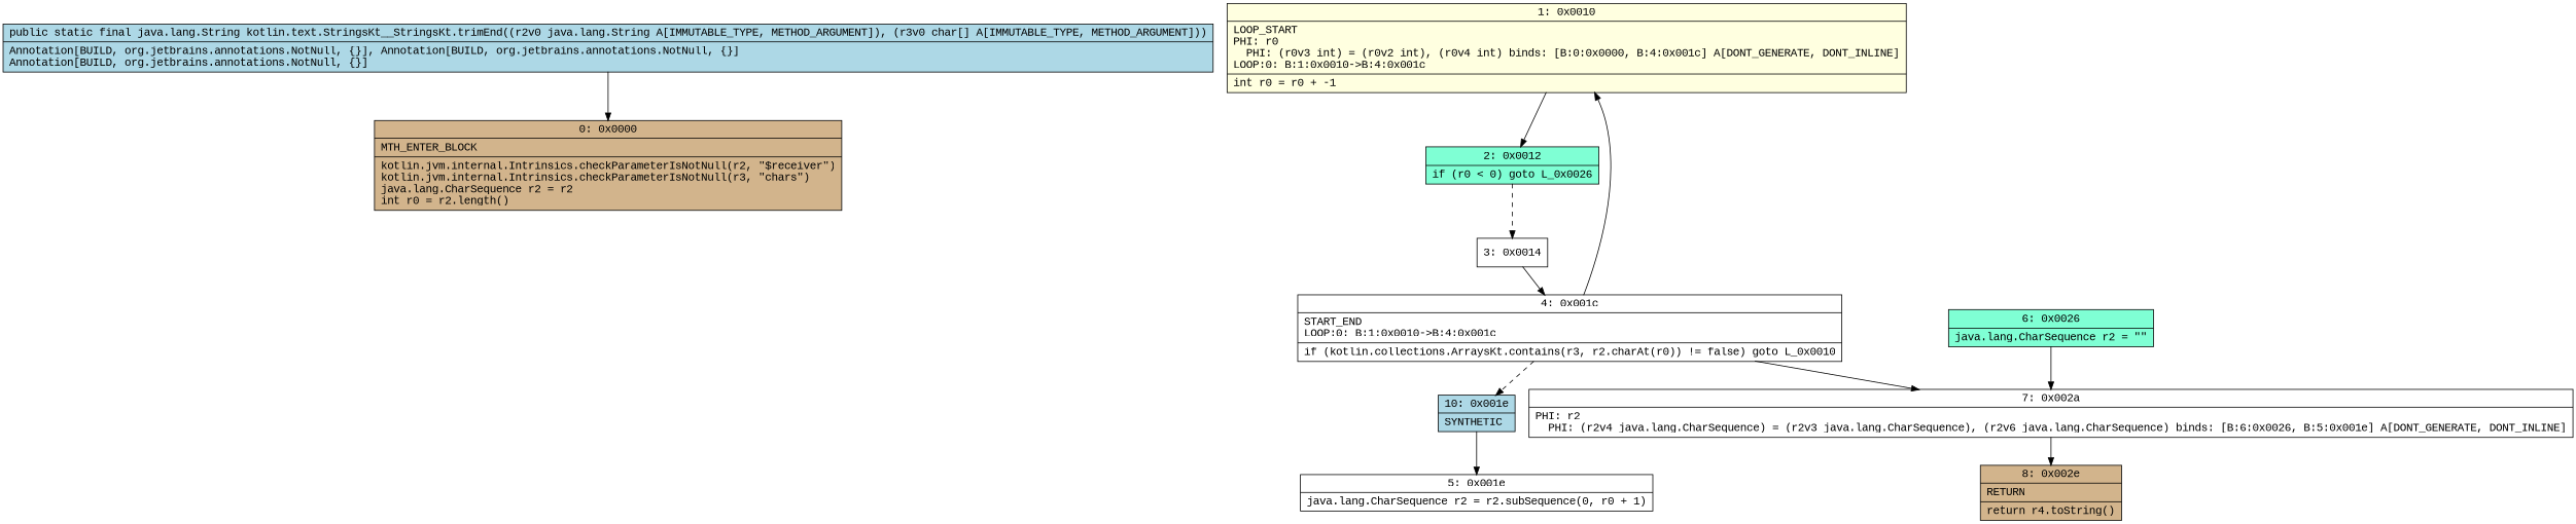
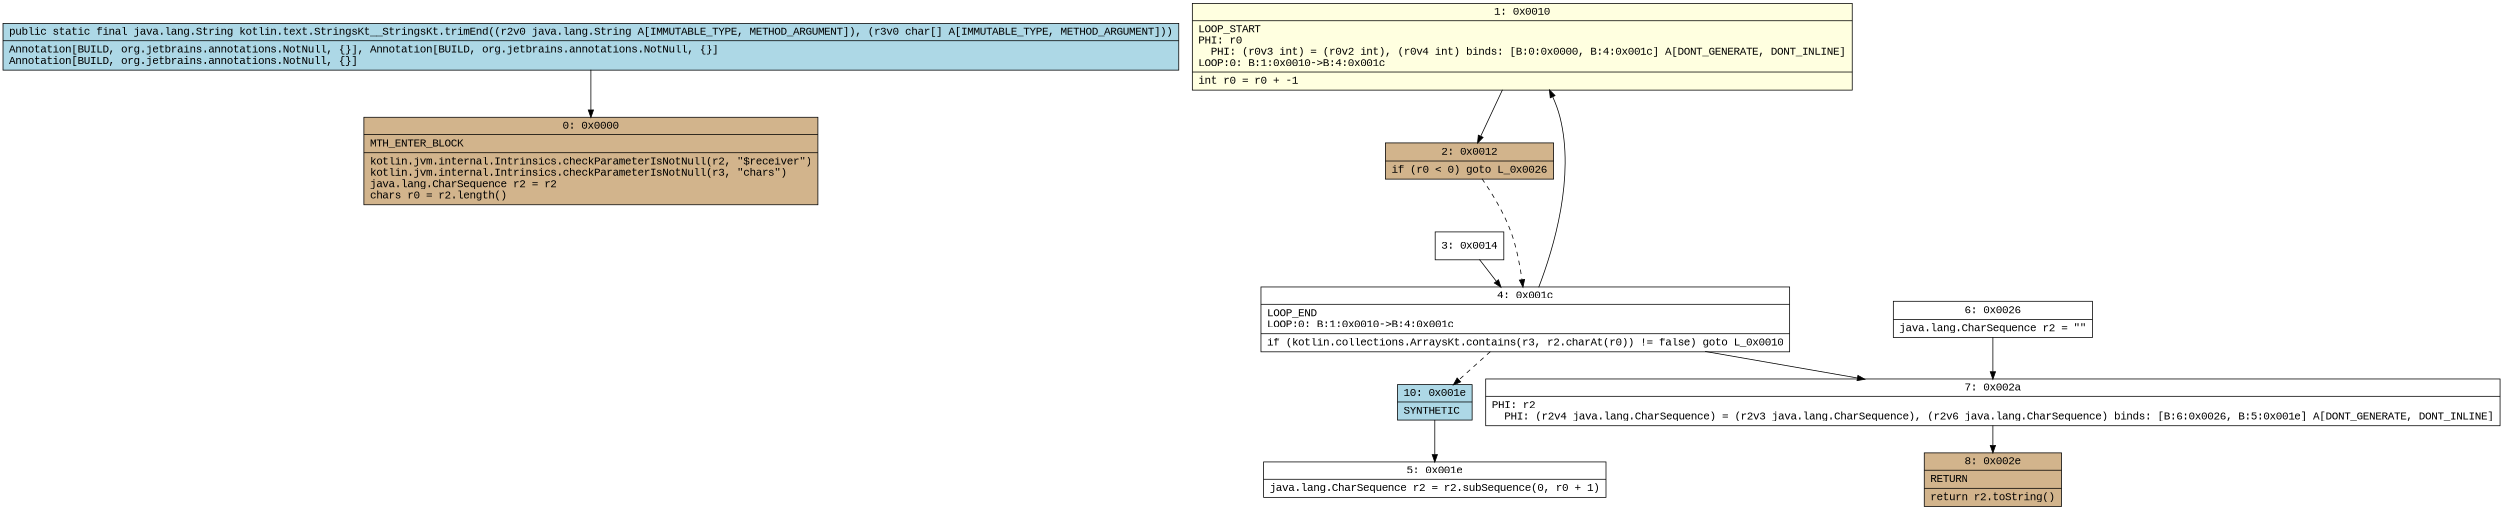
  digraph {
    fontname="Liberation Mono"
    node [fillcolor=white fontname="Liberation Mono" shape=record style=filled]
    edge [fontname="Liberation Mono"]
-   n1 [fillcolor=tan label="{0\:\ 0x0000|MTH_ENTER_BLOCK\l|kotlin.jvm.internal.Intrinsics.checkParameterIsNotNull(r2, \"$receiver\")\lkotlin.jvm.internal.Intrinsics.checkParameterIsNotNull(r3, \"chars\")\ljava.lang.CharSequence r2 = r2\lint r0 = r2.length()\l}"]
+   n1 [fillcolor=tan label="{0\:\ 0x0000|MTH_ENTER_BLOCK\l|kotlin.jvm.internal.Intrinsics.checkParameterIsNotNull(r2, \"$receiver\")\lkotlin.jvm.internal.Intrinsics.checkParameterIsNotNull(r3, \"chars\")\ljava.lang.CharSequence r2 = r2\lchars r0 = r2.length()\l}"]
    n2 [fillcolor=lightyellow label="{1\:\ 0x0010|LOOP_START\lPHI: r0 \l  PHI: (r0v3 int) = (r0v2 int), (r0v4 int) binds: [B:0:0x0000, B:4:0x001c] A[DONT_GENERATE, DONT_INLINE]\lLOOP:0: B:1:0x0010\-\>B:4:0x001c\l|int r0 = r0 + \-1\l}"]
-   n3 [fillcolor=aquamarine label="{2\:\ 0x0012|if (r0 \< 0) goto L_0x0026\l}"]
+   n3 [fillcolor=tan label="{2\:\ 0x0012|if (r0 \< 0) goto L_0x0026\l}"]
    n4 [label="{3\:\ 0x0014}"]
-   n5 [label="{4\:\ 0x001c|START_END\lLOOP:0: B:1:0x0010\-\>B:4:0x001c\l|if (kotlin.collections.ArraysKt.contains(r3, r2.charAt(r0)) != false) goto L_0x0010\l}"]
+   n5 [label="{4\:\ 0x001c|LOOP_END\lLOOP:0: B:1:0x0010\-\>B:4:0x001c\l|if (kotlin.collections.ArraysKt.contains(r3, r2.charAt(r0)) != false) goto L_0x0010\l}"]
    n6 [fillcolor=lightblue label="{10\:\ 0x001e|SYNTHETIC\l}"]
    n7 [label="{7\:\ 0x002a|PHI: r2 \l  PHI: (r2v4 java.lang.CharSequence) = (r2v3 java.lang.CharSequence), (r2v6 java.lang.CharSequence) binds: [B:6:0x0026, B:5:0x001e] A[DONT_GENERATE, DONT_INLINE]\l}"]
    n8 [label="{5\:\ 0x001e|java.lang.CharSequence r2 = r2.subSequence(0, r0 + 1)\l}"]
-   n9 [fillcolor=tan label="{8\:\ 0x002e|RETURN\l|return r4.toString()\l}"]
-   n10 [fillcolor=aquamarine label="{6\:\ 0x0026|java.lang.CharSequence r2 = \"\"\l}"]
+   n9 [fillcolor=tan label="{8\:\ 0x002e|RETURN\l|return r2.toString()\l}"]
+   n10 [label="{6\:\ 0x0026|java.lang.CharSequence r2 = \"\"\l}"]
    n11 [fillcolor=lightblue label="{public static final java.lang.String kotlin.text.StringsKt__StringsKt.trimEnd((r2v0 java.lang.String A[IMMUTABLE_TYPE, METHOD_ARGUMENT]), (r3v0 char[] A[IMMUTABLE_TYPE, METHOD_ARGUMENT]))  | Annotation[BUILD, org.jetbrains.annotations.NotNull, \{\}], Annotation[BUILD, org.jetbrains.annotations.NotNull, \{\}]\lAnnotation[BUILD, org.jetbrains.annotations.NotNull, \{\}]\l}"]
    n2 -> n3
-   n3 -> n4 [style=dashed]
+   n3 -> n5 [style=dashed]
    n4 -> n5
    n5 -> n2
    n5 -> n6 [style=dashed]
    n5 -> n7
    n6 -> n8
    n7 -> n9
    n10 -> n7
    n11 -> n1
  }
